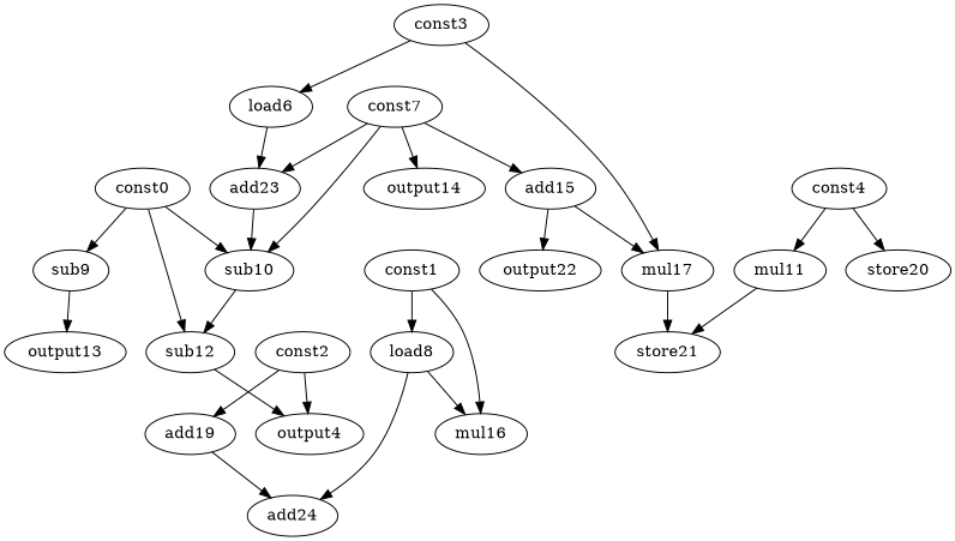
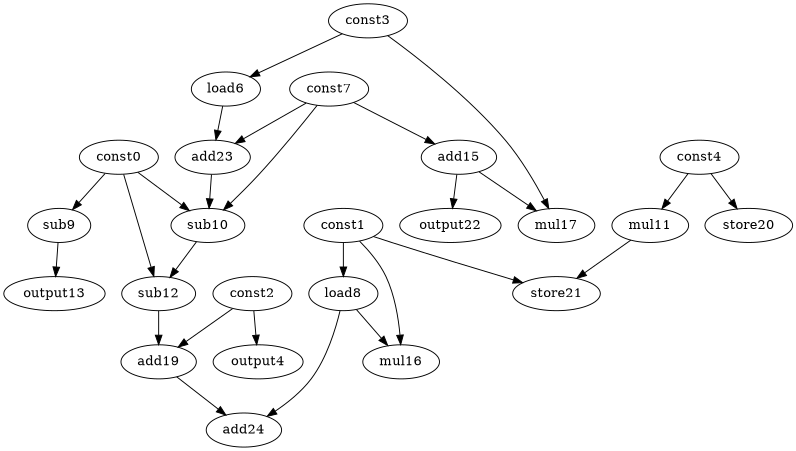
  digraph {
    node [opcode=const]
    edge [operand=0]
    sub9 [opcode=sub]
    const0
    sub10 [opcode=sub]
    sub12 [opcode=sub]
    output13 [opcode=output]
    add19 [opcode=add]
    load8 [opcode=load]
    const1
    mul16 [opcode=mul]
    store21 [opcode=store]
    add24 [opcode=add]
    output4 [opcode=output]
    const2
    load6 [opcode=load]
    const3
    mul17 [opcode=mul]
    add23 [opcode=add]
    add15 [opcode=add]
    output22 [opcode=output]
    n20 [label=const4]
    mul11 [opcode=mul]
    store20 [opcode=store]
    const7
-   output14 [opcode=output]
    sub9 -> output13
    const0 -> sub9
    const0 -> sub10
    const0 -> sub12
    sub10 -> sub12 [operand=1]
-   sub12 -> output4 [operand=1]
+   sub12 -> add19 [operand=1]
    add19 -> add24 [operand=1]
    load8 -> mul16
    load8 -> add24
    const1 -> load8
    const1 -> mul16 [operand=1]
-   mul17 -> store21
+   const1 -> store21
    const2 -> add19
    const2 -> output4
    load6 -> add23
    const3 -> load6
    const3 -> mul17
    add23 -> sub10 [operand=1]
    add15 -> mul17 [operand=1]
    add15 -> output22
    n20 -> mul11 [operand=1]
    n20 -> store20 [operand=1]
    mul11 -> store21 [operand=1]
    const7 -> sub10 [operand=1]
    const7 -> add23 [operand=1]
    const7 -> add15 [operand=1]
-   const7 -> output14
  }
